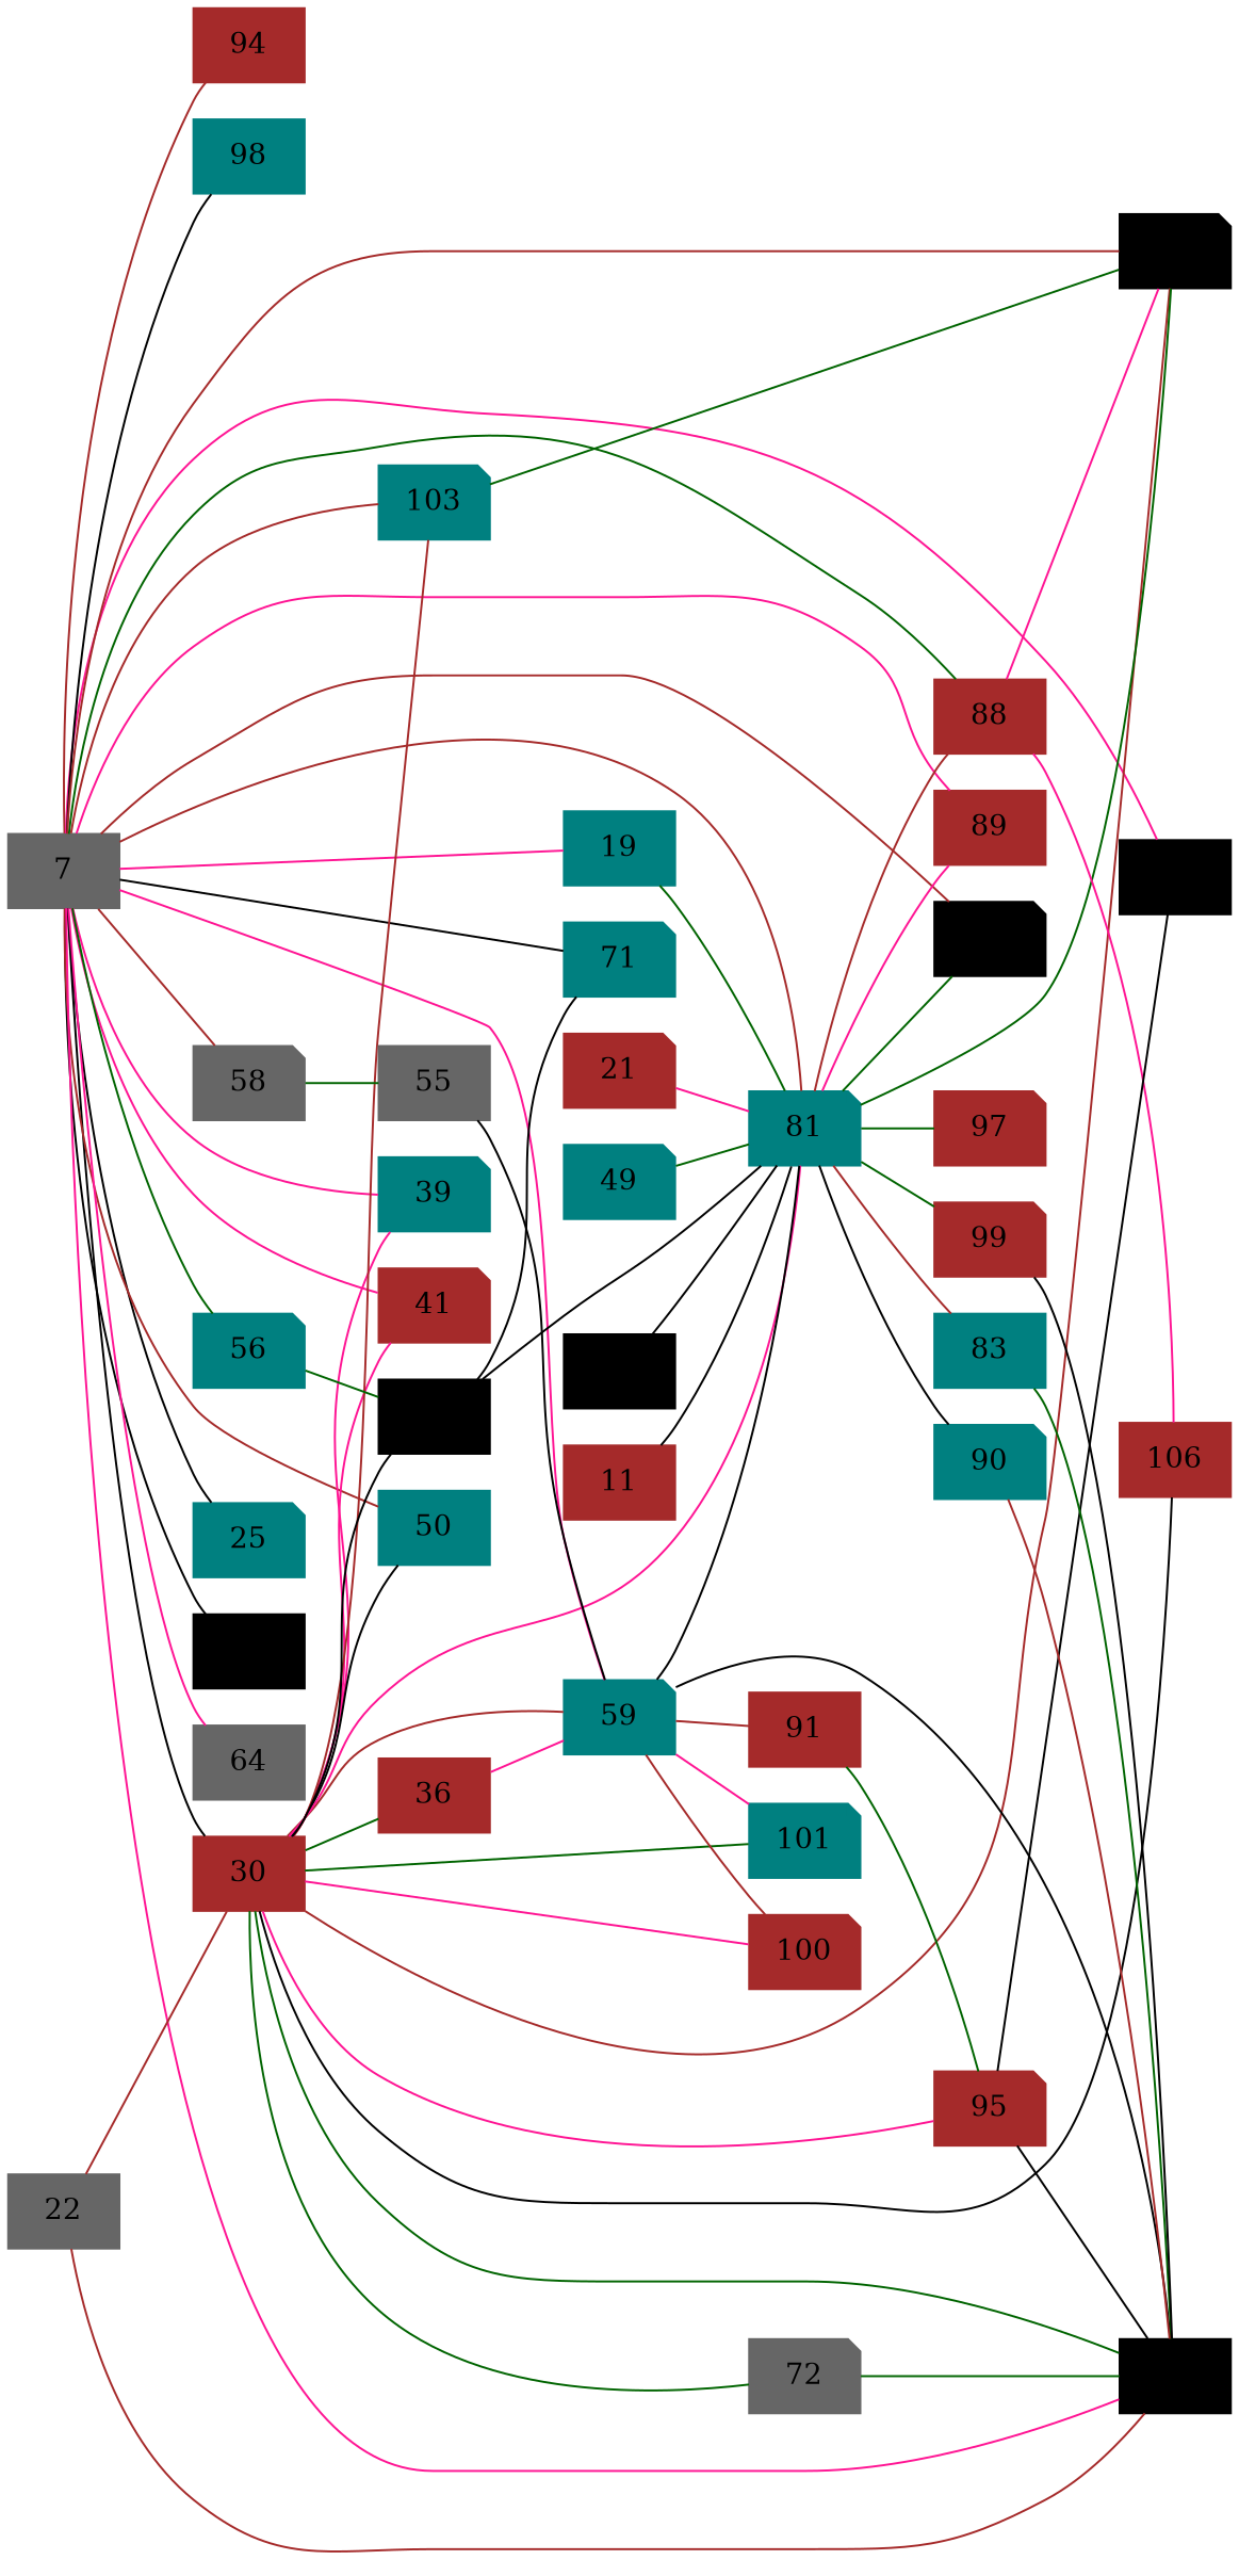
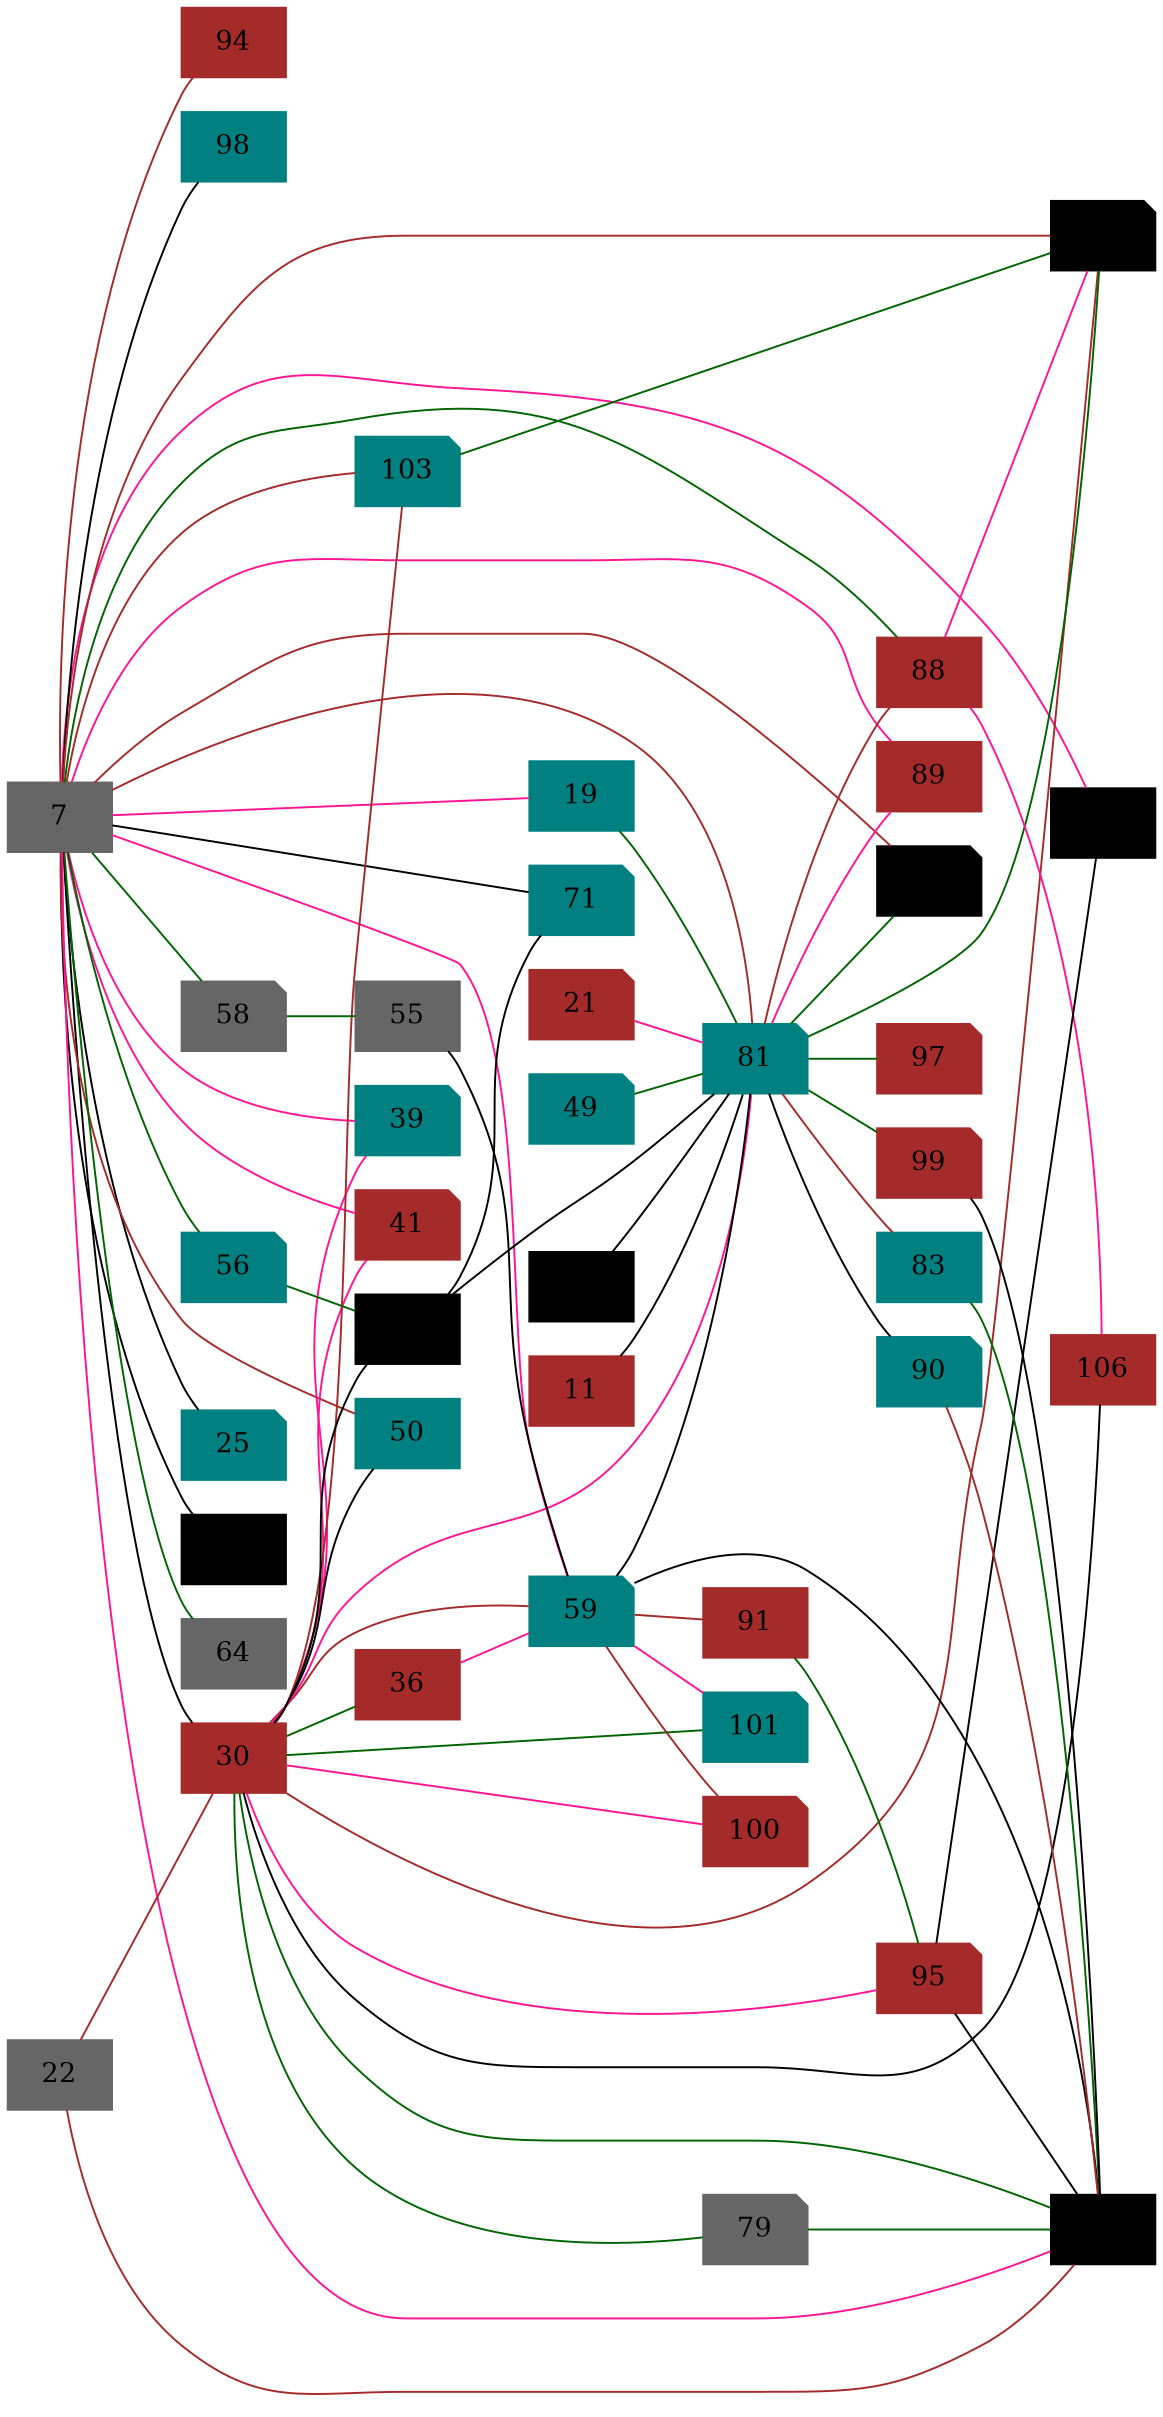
  graph {
    rankdir=LR
    node [color=teal shape=box style=filled]
    edge [color=deeppink]
    7 [color=gray40 super="+3+6"]
    19
    25 [shape=note]
    30 [color=brown super="+20+9"]
    38 [color=black]
    39 [shape=note]
    41 [color=brown shape=note]
    50 [super="+44"]
    56 [shape=note]
    58 [color=gray40 shape=note]
    59 [shape=note super="+34+10+28"]
    64 [color=gray40]
    71 [shape=note]
    81 [shape=note super="+60+62+78"]
    88 [color=brown super="+82+63+86+74"]
    89 [color=brown]
    94 [color=brown]
    96 [color=black]
    98
    103 [shape=note super="+92"]
    104 [color=black super="+16+17+87"]
    105 [color=black shape=note super="+69+31+84+80+37+76+102"]
    107 [color=black shape=note super="+70"]
    36 [color=brown]
    68 [color=black super="+67+51+46"]
-   79 [color=gray40 shape=note label=72]
+   79 [color=gray40 shape=note]
    95 [color=brown shape=note super="+14+77"]
    100 [color=brown shape=note]
    101 [shape=note]
    106 [color=brown]
    55 [color=gray40]
    91 [color=brown]
    83
    90 [shape=note]
    97 [color=brown shape=note]
    99 [color=brown shape=note]
    11 [color=brown]
    21 [color=brown shape=note]
    22 [color=gray40]
    49 [shape=note]
    53 [color=black]
    7 -- 19
    7 -- 25 [color=black weight=2]
    7 -- 30 [color=black weight=7]
    7 -- 38 [color=black weight=2]
    7 -- 39
    7 -- 41
    7 -- 50 [color=brown weight=2]
    7 -- 56 [color=darkgreen]
-   7 -- 58 [color=brown weight=2]
+   7 -- 58 [color=darkgreen weight=2]
    7 -- 59 [weight=8]
-   7 -- 64 [weight=2]
+   7 -- 64 [color=darkgreen weight=2]
    7 -- 71 [color=black]
    7 -- 81 [color=brown weight=14]
    7 -- 88 [color=darkgreen weight=2]
    7 -- 89
    7 -- 94 [color=brown weight=2]
    7 -- 96
    7 -- 98 [color=black weight=2]
    7 -- 103 [color=brown]
    7 -- 104 [weight=7]
    7 -- 105 [color=brown weight=11]
    7 -- 107 [color=brown]
    19 -- 81 [color=darkgreen]
    30 -- 39
    30 -- 41
    30 -- 50 [color=black]
    30 -- 59 [color=brown weight=4]
    30 -- 81 [weight=8]
    30 -- 103 [color=brown weight=2]
    30 -- 104 [color=darkgreen]
    30 -- 105 [color=brown weight=2]
    30 -- 36 [color=darkgreen]
    30 -- 68 [color=black weight=3]
    30 -- 79 [color=darkgreen]
    30 -- 95 [weight=7]
    30 -- 100
    30 -- 101 [color=darkgreen]
    30 -- 106 [color=black]
    56 -- 68 [color=darkgreen]
    58 -- 55 [color=darkgreen]
    59 -- 81 [color=black weight=7]
    59 -- 104 [color=black weight=3]
    59 -- 100 [color=brown]
    59 -- 101
    59 -- 91 [color=brown]
    81 -- 88 [color=brown weight=3]
    81 -- 89
    81 -- 105 [color=darkgreen weight=4]
    81 -- 107 [color=darkgreen weight=2]
    81 -- 83 [color=brown]
    81 -- 90 [color=black]
    81 -- 97 [color=darkgreen]
    81 -- 99 [color=darkgreen]
    88 -- 105
    88 -- 106
    103 -- 105 [color=darkgreen]
    36 -- 59
    68 -- 71 [color=black]
    68 -- 81 [color=black weight=3]
    79 -- 104 [color=darkgreen]
    95 -- 96 [color=black]
    95 -- 104 [color=black]
    55 -- 59 [color=black]
    91 -- 95 [color=darkgreen]
    83 -- 104 [color=darkgreen]
    90 -- 104 [color=brown]
    99 -- 104 [color=black]
    11 -- 81 [color=black weight=2]
    21 -- 81 [weight=2]
    22 -- 30 [color=brown]
    22 -- 104 [color=brown]
    49 -- 81 [color=darkgreen weight=2]
    53 -- 81 [color=black weight=2]
  }
